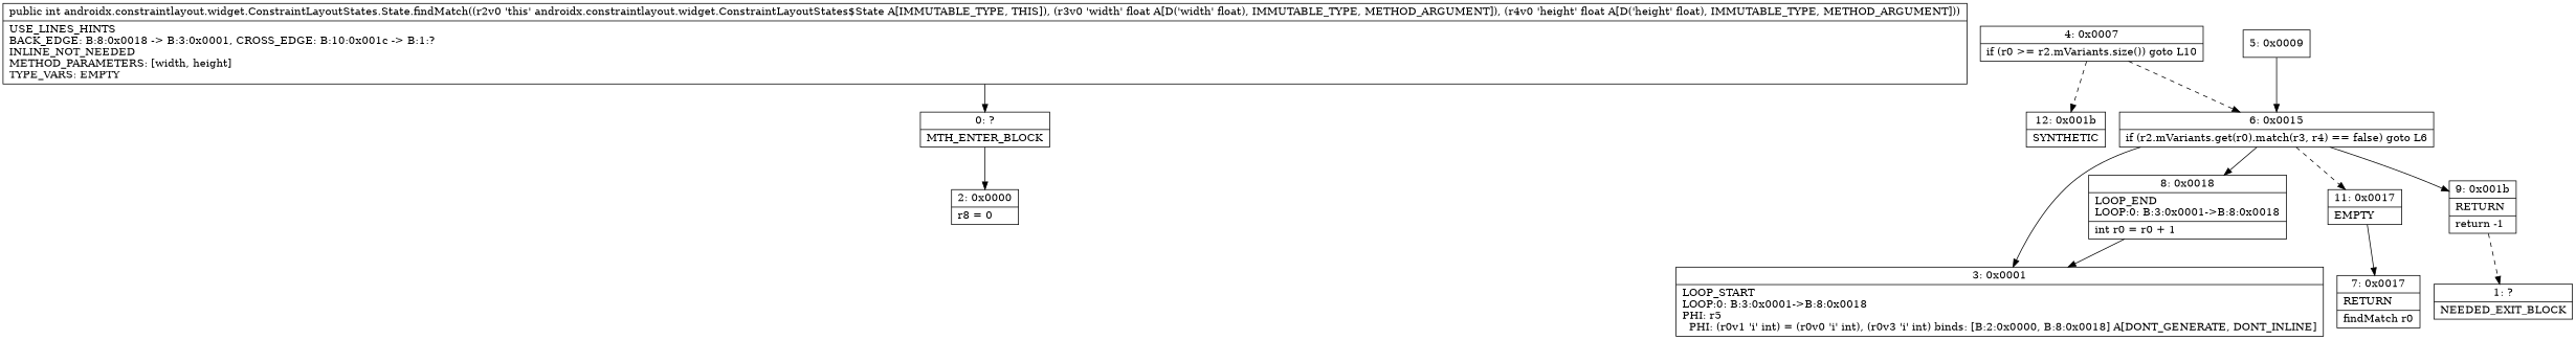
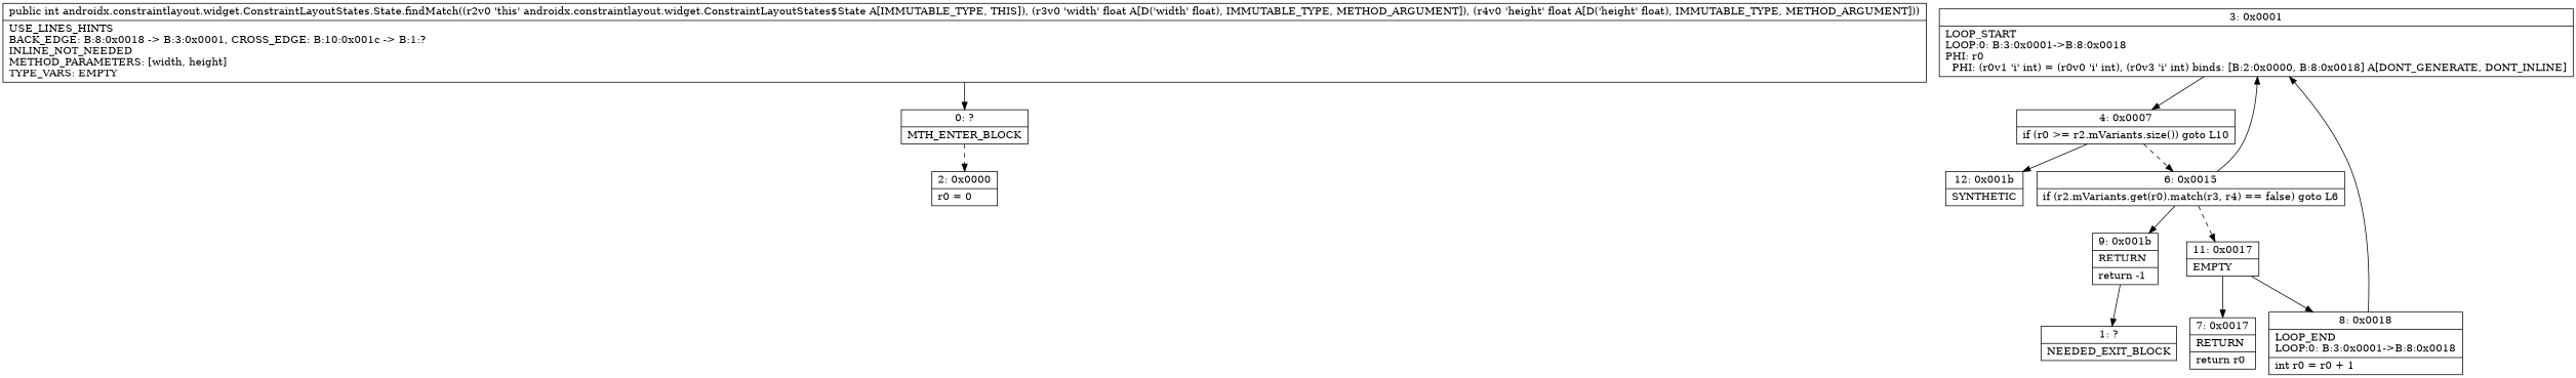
  digraph {
    node [shape=record]
    n1 [label="{0\:\ ?|MTH_ENTER_BLOCK\l}"]
-   n2 [label="{2\:\ 0x0000|r8 = 0\l}"]
-   n3 [label="{3\:\ 0x0001|LOOP_START\lLOOP:0: B:3:0x0001\-\>B:8:0x0018\lPHI: r5 \l  PHI: (r0v1 'i' int) = (r0v0 'i' int), (r0v3 'i' int) binds: [B:2:0x0000, B:8:0x0018] A[DONT_GENERATE, DONT_INLINE]\l}"]
+   n2 [label="{2\:\ 0x0000|r0 = 0\l}"]
+   n3 [label="{3\:\ 0x0001|LOOP_START\lLOOP:0: B:3:0x0001\-\>B:8:0x0018\lPHI: r0 \l  PHI: (r0v1 'i' int) = (r0v0 'i' int), (r0v3 'i' int) binds: [B:2:0x0000, B:8:0x0018] A[DONT_GENERATE, DONT_INLINE]\l}"]
    n4 [label="{4\:\ 0x0007|if (r0 \>= r2.mVariants.size()) goto L10\l}"]
    n5 [label="{12\:\ 0x001b|SYNTHETIC\l}"]
    n6 [label="{6\:\ 0x0015|if (r2.mVariants.get(r0).match(r3, r4) == false) goto L6\l}"]
-   n7 [label="{5\:\ 0x0009}"]
    n8 [label="{8\:\ 0x0018|LOOP_END\lLOOP:0: B:3:0x0001\-\>B:8:0x0018\l|int r0 = r0 + 1\l}"]
    n9 [label="{11\:\ 0x0017|EMPTY\l}"]
    n10 [label="{9\:\ 0x001b|RETURN\l|return \-1\l}"]
-   n11 [label="{7\:\ 0x0017|RETURN\l|findMatch r0\l}"]
+   n11 [label="{7\:\ 0x0017|RETURN\l|return r0\l}"]
    n12 [label="{1\:\ ?|NEEDED_EXIT_BLOCK\l}"]
    n13 [label="{public int androidx.constraintlayout.widget.ConstraintLayoutStates.State.findMatch((r2v0 'this' androidx.constraintlayout.widget.ConstraintLayoutStates$State A[IMMUTABLE_TYPE, THIS]), (r3v0 'width' float A[D('width' float), IMMUTABLE_TYPE, METHOD_ARGUMENT]), (r4v0 'height' float A[D('height' float), IMMUTABLE_TYPE, METHOD_ARGUMENT]))  | USE_LINES_HINTS\lBACK_EDGE: B:8:0x0018 \-\> B:3:0x0001, CROSS_EDGE: B:10:0x001c \-\> B:1:?\lINLINE_NOT_NEEDED\lMETHOD_PARAMETERS: [width, height]\lTYPE_VARS: EMPTY\l}"]
-   n1 -> n2
-   n4 -> n5 [style=dashed]
+   n1 -> n2 [style=dashed]
+   n3 -> n4
+   n4 -> n5
    n4 -> n6 [style=dashed]
    n6 -> n3
-   n6 -> n8
+   n9 -> n8
    n6 -> n9 [style=dashed]
    n6 -> n10
-   n7 -> n6
    n8 -> n3
    n9 -> n11
-   n10 -> n12 [style=dashed]
+   n10 -> n12
    n13 -> n1
  }
